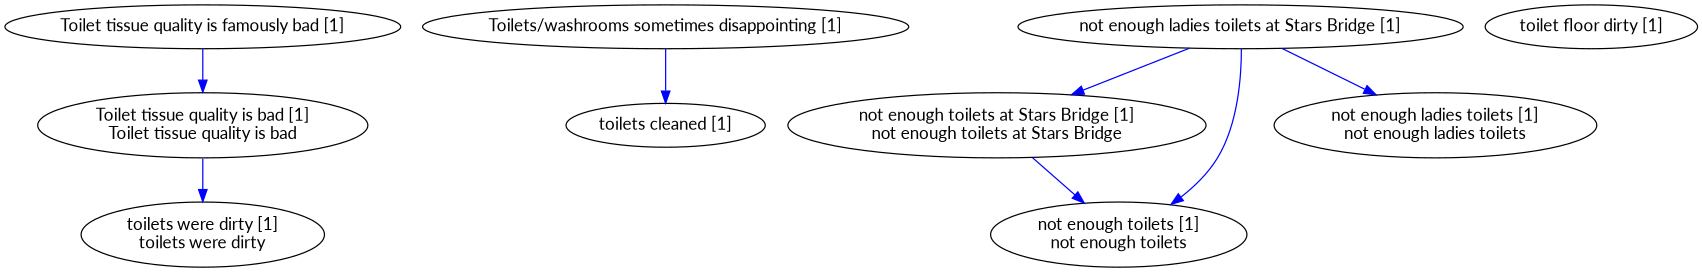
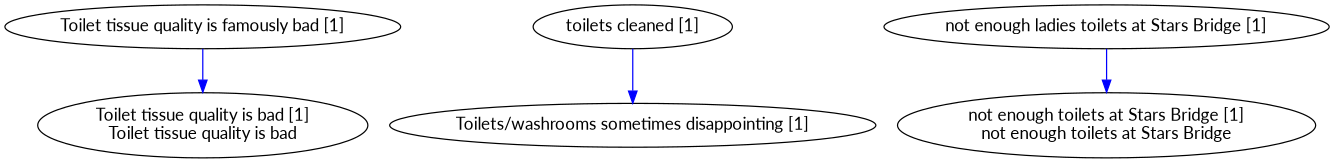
  digraph {
    fontname=Lato
    node [fontname=Lato]
    edge [color=blue fontname=Lato]
    "Toilet tissue quality is famously bad [1]"
    "Toilet tissue quality is bad [1]\nToilet tissue quality is bad"
-   "toilets were dirty [1]\ntoilets were dirty"
    "Toilets/washrooms sometimes disappointing [1]"
    "toilets cleaned [1]"
    "not enough ladies toilets at Stars Bridge [1]"
    "not enough toilets at Stars Bridge [1]\nnot enough toilets at Stars Bridge"
-   "not enough toilets [1]\nnot enough toilets"
-   "not enough ladies toilets [1]\nnot enough ladies toilets"
-   "toilet floor dirty [1]"
    "Toilet tissue quality is famously bad [1]" -> "Toilet tissue quality is bad [1]\nToilet tissue quality is bad"
-   "Toilet tissue quality is bad [1]\nToilet tissue quality is bad" -> "toilets were dirty [1]\ntoilets were dirty"
-   "Toilets/washrooms sometimes disappointing [1]" -> "toilets cleaned [1]"
+   "toilets cleaned [1]" -> "Toilets/washrooms sometimes disappointing [1]"
    "not enough ladies toilets at Stars Bridge [1]" -> "not enough toilets at Stars Bridge [1]\nnot enough toilets at Stars Bridge"
-   "not enough ladies toilets at Stars Bridge [1]" -> "not enough toilets [1]\nnot enough toilets"
-   "not enough ladies toilets at Stars Bridge [1]" -> "not enough ladies toilets [1]\nnot enough ladies toilets"
-   "not enough toilets at Stars Bridge [1]\nnot enough toilets at Stars Bridge" -> "not enough toilets [1]\nnot enough toilets"
  }
